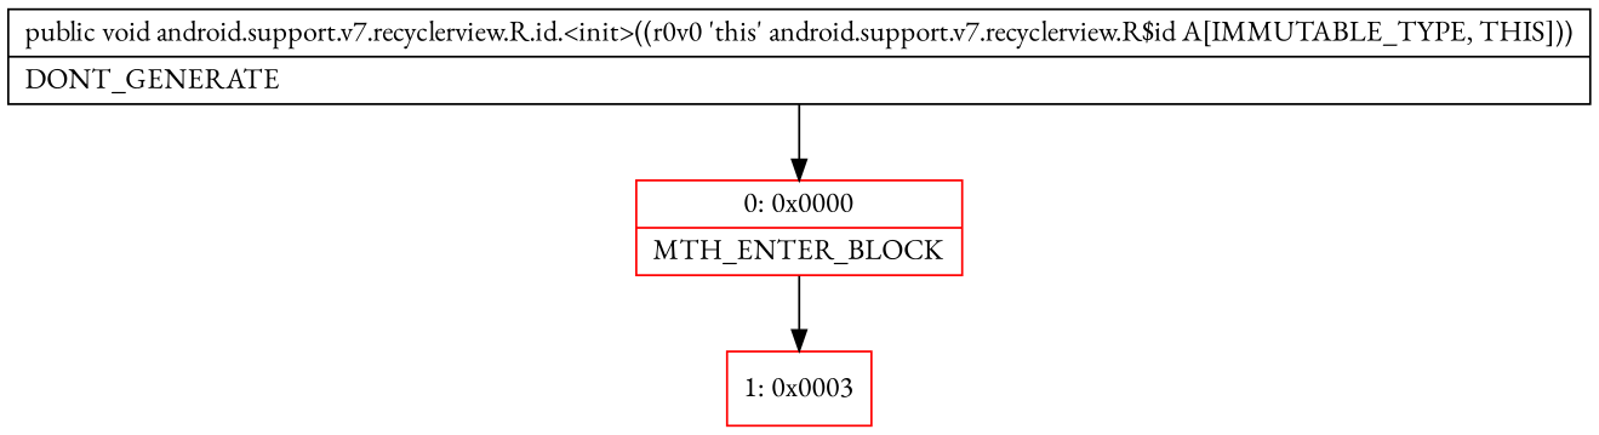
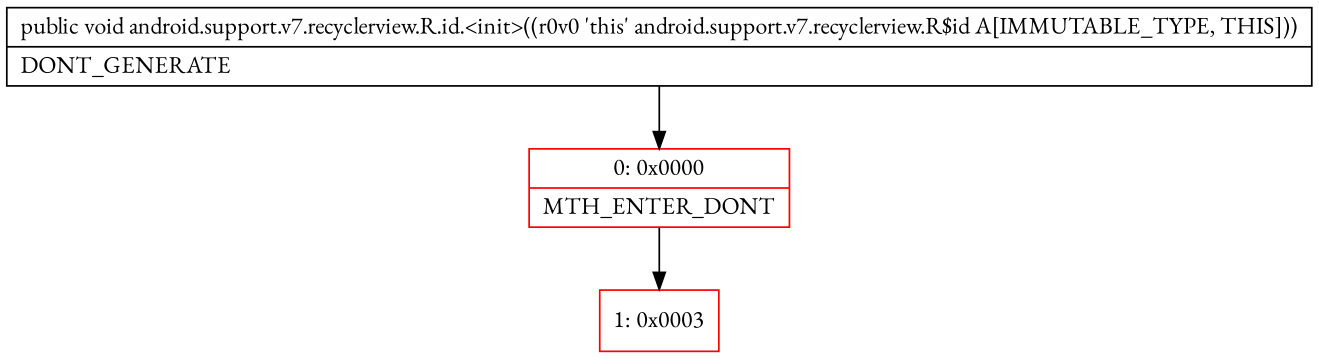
  digraph {
    fontname="EB Garamond"
    node [color=red shape=record fontname="EB Garamond"]
    edge [fontname="EB Garamond"]
-   n1 [label="{0\:\ 0x0000|MTH_ENTER_BLOCK\l}"]
+   n1 [label="{0\:\ 0x0000|MTH_ENTER_DONT\l}"]
    n2 [label="{1\:\ 0x0003}"]
    n3 [label="{public void android.support.v7.recyclerview.R.id.\<init\>((r0v0 'this' android.support.v7.recyclerview.R$id A[IMMUTABLE_TYPE, THIS]))  | DONT_GENERATE\l}" color=""]
    subgraph cluster_1 {
      label="R(0)"
    }
    n1 -> n2
    n3 -> n1
  }
